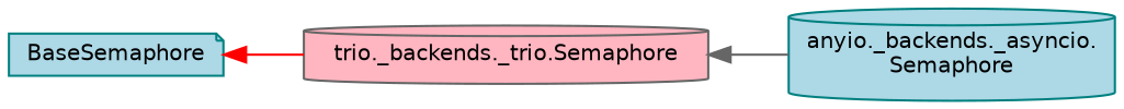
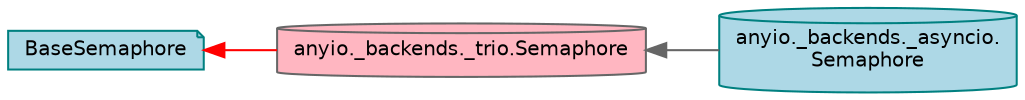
  digraph {
    rankdir=LR
    node [color=teal fillcolor=lightblue fontname=Helvetica fontsize=10 shape=cylinder style=filled]
    edge [dir=back fontname=Helvetica fontsize=10 labelfontname=Helvetica labelfontsize=10 style=solid]
    n1 [height=0.2 label=BaseSemaphore shape=note width=0.4]
-   n2 [color=gray40 fillcolor=lightpink height=0.2 label="trio._backends._trio.Semaphore" width=0.4]
+   n2 [color=gray40 fillcolor=lightpink height=0.2 label="anyio._backends._trio.Semaphore" width=0.4]
    n3 [height=0.2 label="anyio._backends._asyncio.\lSemaphore" width=0.4]
    n1 -> n2 [color=red]
    n2 -> n3 [color=gray40]
  }
